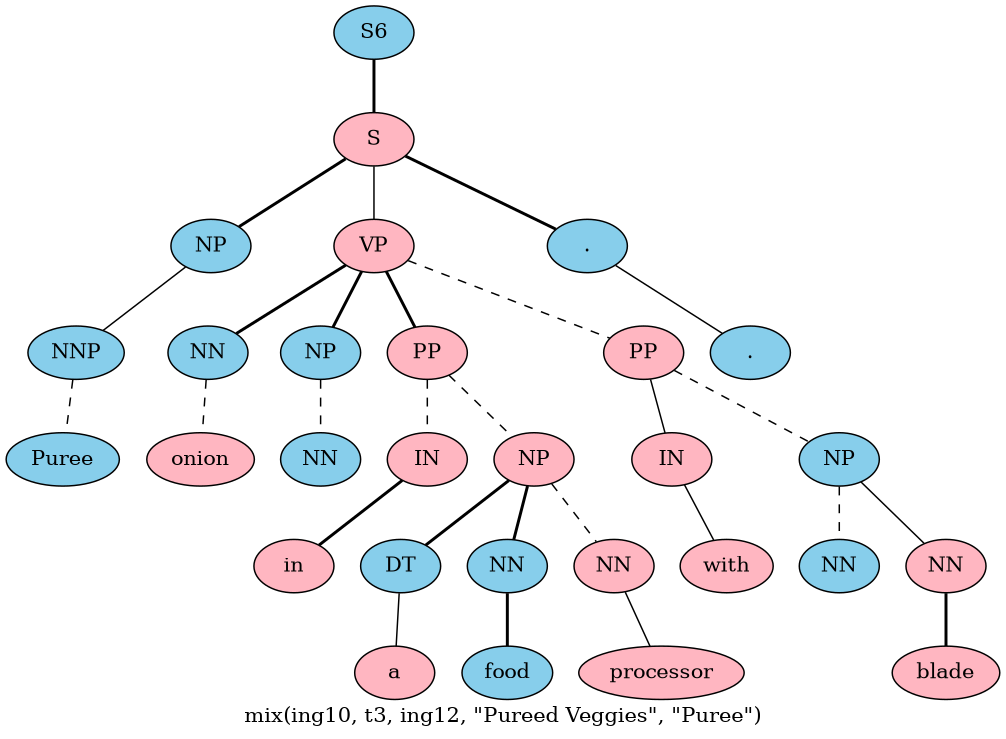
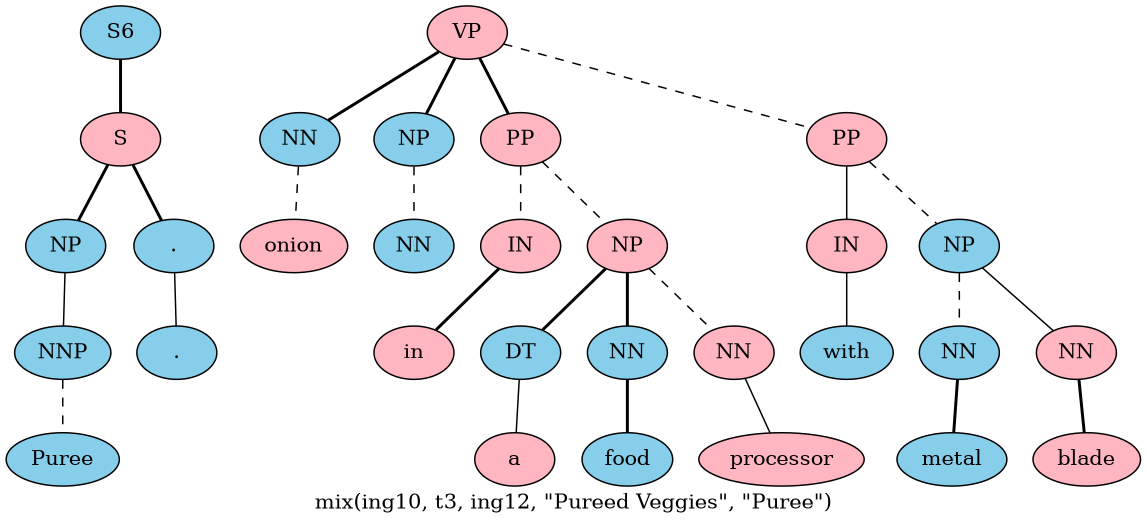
  graph {
    label="mix(ing10, t3, ing12, \"Pureed Veggies\", \"Puree\")"
    node [fillcolor=skyblue style=filled]
    edge [style=bold]
    n1 [label=S6]
    n2 [fillcolor=lightpink label=S]
    n3 [label=NP]
    n4 [fillcolor=lightpink label=VP]
    n5 [label="."]
    n6 [label=NNP]
    n7 [label=NN]
    n8 [label=NP]
    n9 [fillcolor=lightpink label=PP]
    n10 [fillcolor=lightpink label=PP]
    n11 [label="."]
    n12 [label=Puree]
    n13 [fillcolor=lightpink label=onion]
    n14 [label=NN]
    n15 [fillcolor=lightpink label=IN]
    n16 [fillcolor=lightpink label=NP]
    n17 [fillcolor=lightpink label=IN]
    n18 [label=NP]
    n19 [fillcolor=lightpink label=in]
    n20 [label=DT]
    n21 [label=NN]
    n22 [fillcolor=lightpink label=NN]
    n23 [fillcolor=lightpink label=a]
    n24 [label=food]
    n25 [fillcolor=lightpink label=processor]
-   n26 [fillcolor=lightpink label=with]
+   n26 [label=with]
    n27 [label=NN]
    n28 [fillcolor=lightpink label=NN]
+   n29 [label=metal]
    n30 [fillcolor=lightpink label=blade]
    n1 -- n2
    n2 -- n3
-   n2 -- n4 [style=solid]
    n2 -- n5
    n3 -- n6 [style=solid]
    n4 -- n7
    n4 -- n8
    n4 -- n9
    n4 -- n10 [style=dashed]
    n5 -- n11 [style=solid]
    n6 -- n12 [style=dashed]
    n7 -- n13 [style=dashed]
    n8 -- n14 [style=dashed]
    n9 -- n15 [style=dashed]
    n9 -- n16 [style=dashed]
    n10 -- n17 [style=solid]
    n10 -- n18 [style=dashed]
    n15 -- n19
    n16 -- n20
    n16 -- n21
    n16 -- n22 [style=dashed]
    n17 -- n26 [style=solid]
    n18 -- n27 [style=dashed]
    n18 -- n28 [style=solid]
    n20 -- n23 [style=solid]
    n21 -- n24
    n22 -- n25 [style=solid]
+   n27 -- n29
    n28 -- n30
  }
